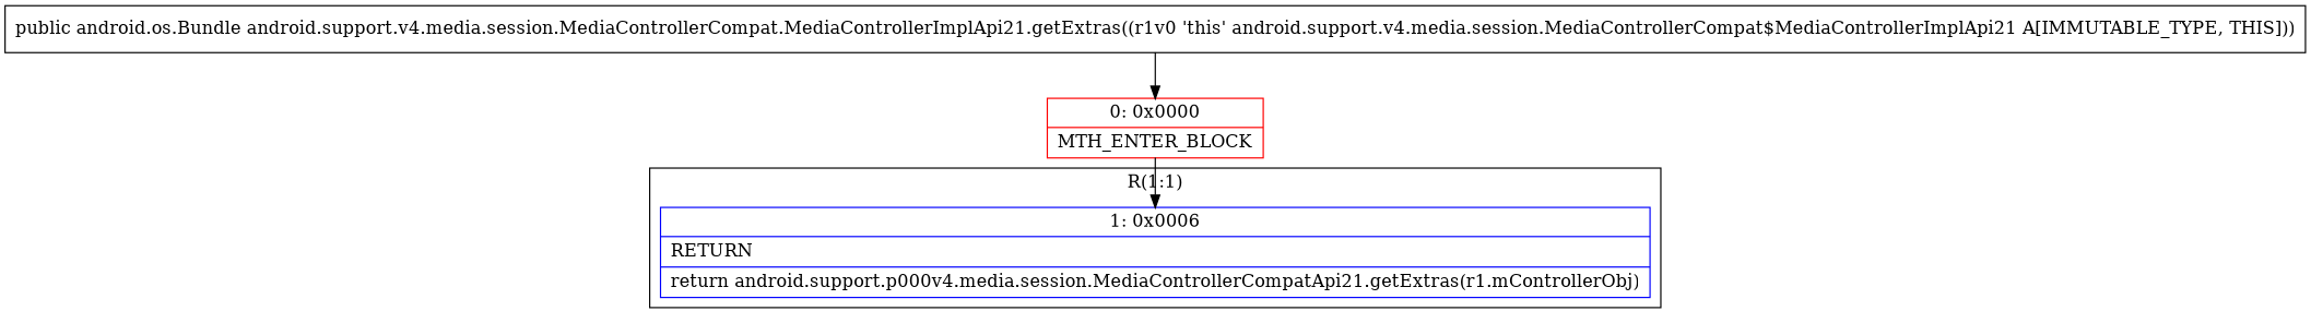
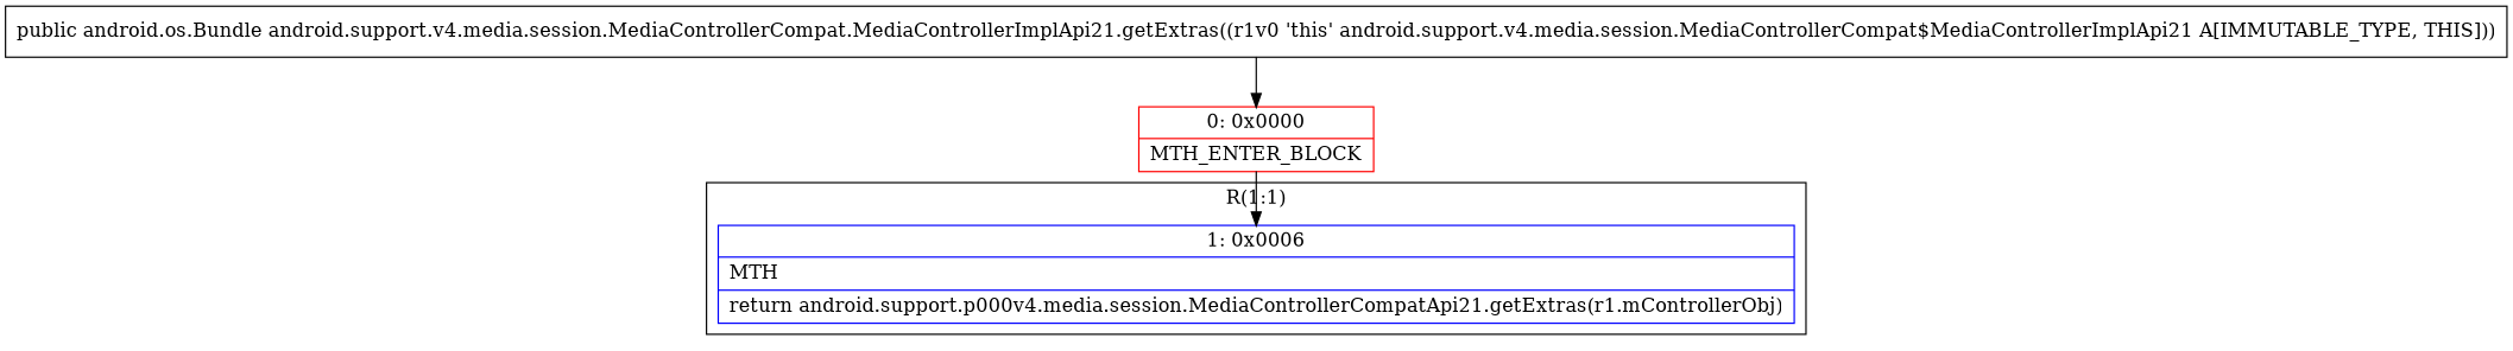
  digraph {
    node [shape=record]
-   n1 [color=blue label="{1\:\ 0x0006|RETURN\l|return android.support.p000v4.media.session.MediaControllerCompatApi21.getExtras(r1.mControllerObj)\l}"]
+   n1 [color=blue label="{1\:\ 0x0006|MTH\l|return android.support.p000v4.media.session.MediaControllerCompatApi21.getExtras(r1.mControllerObj)\l}"]
    n2 [color=red label="{0\:\ 0x0000|MTH_ENTER_BLOCK\l}"]
    n3 [label="{public android.os.Bundle android.support.v4.media.session.MediaControllerCompat.MediaControllerImplApi21.getExtras((r1v0 'this' android.support.v4.media.session.MediaControllerCompat$MediaControllerImplApi21 A[IMMUTABLE_TYPE, THIS])) }"]
    subgraph cluster_1 {
      label="R(1:1)"
      n1
    }
    n2 -> n1
    n3 -> n2
  }
